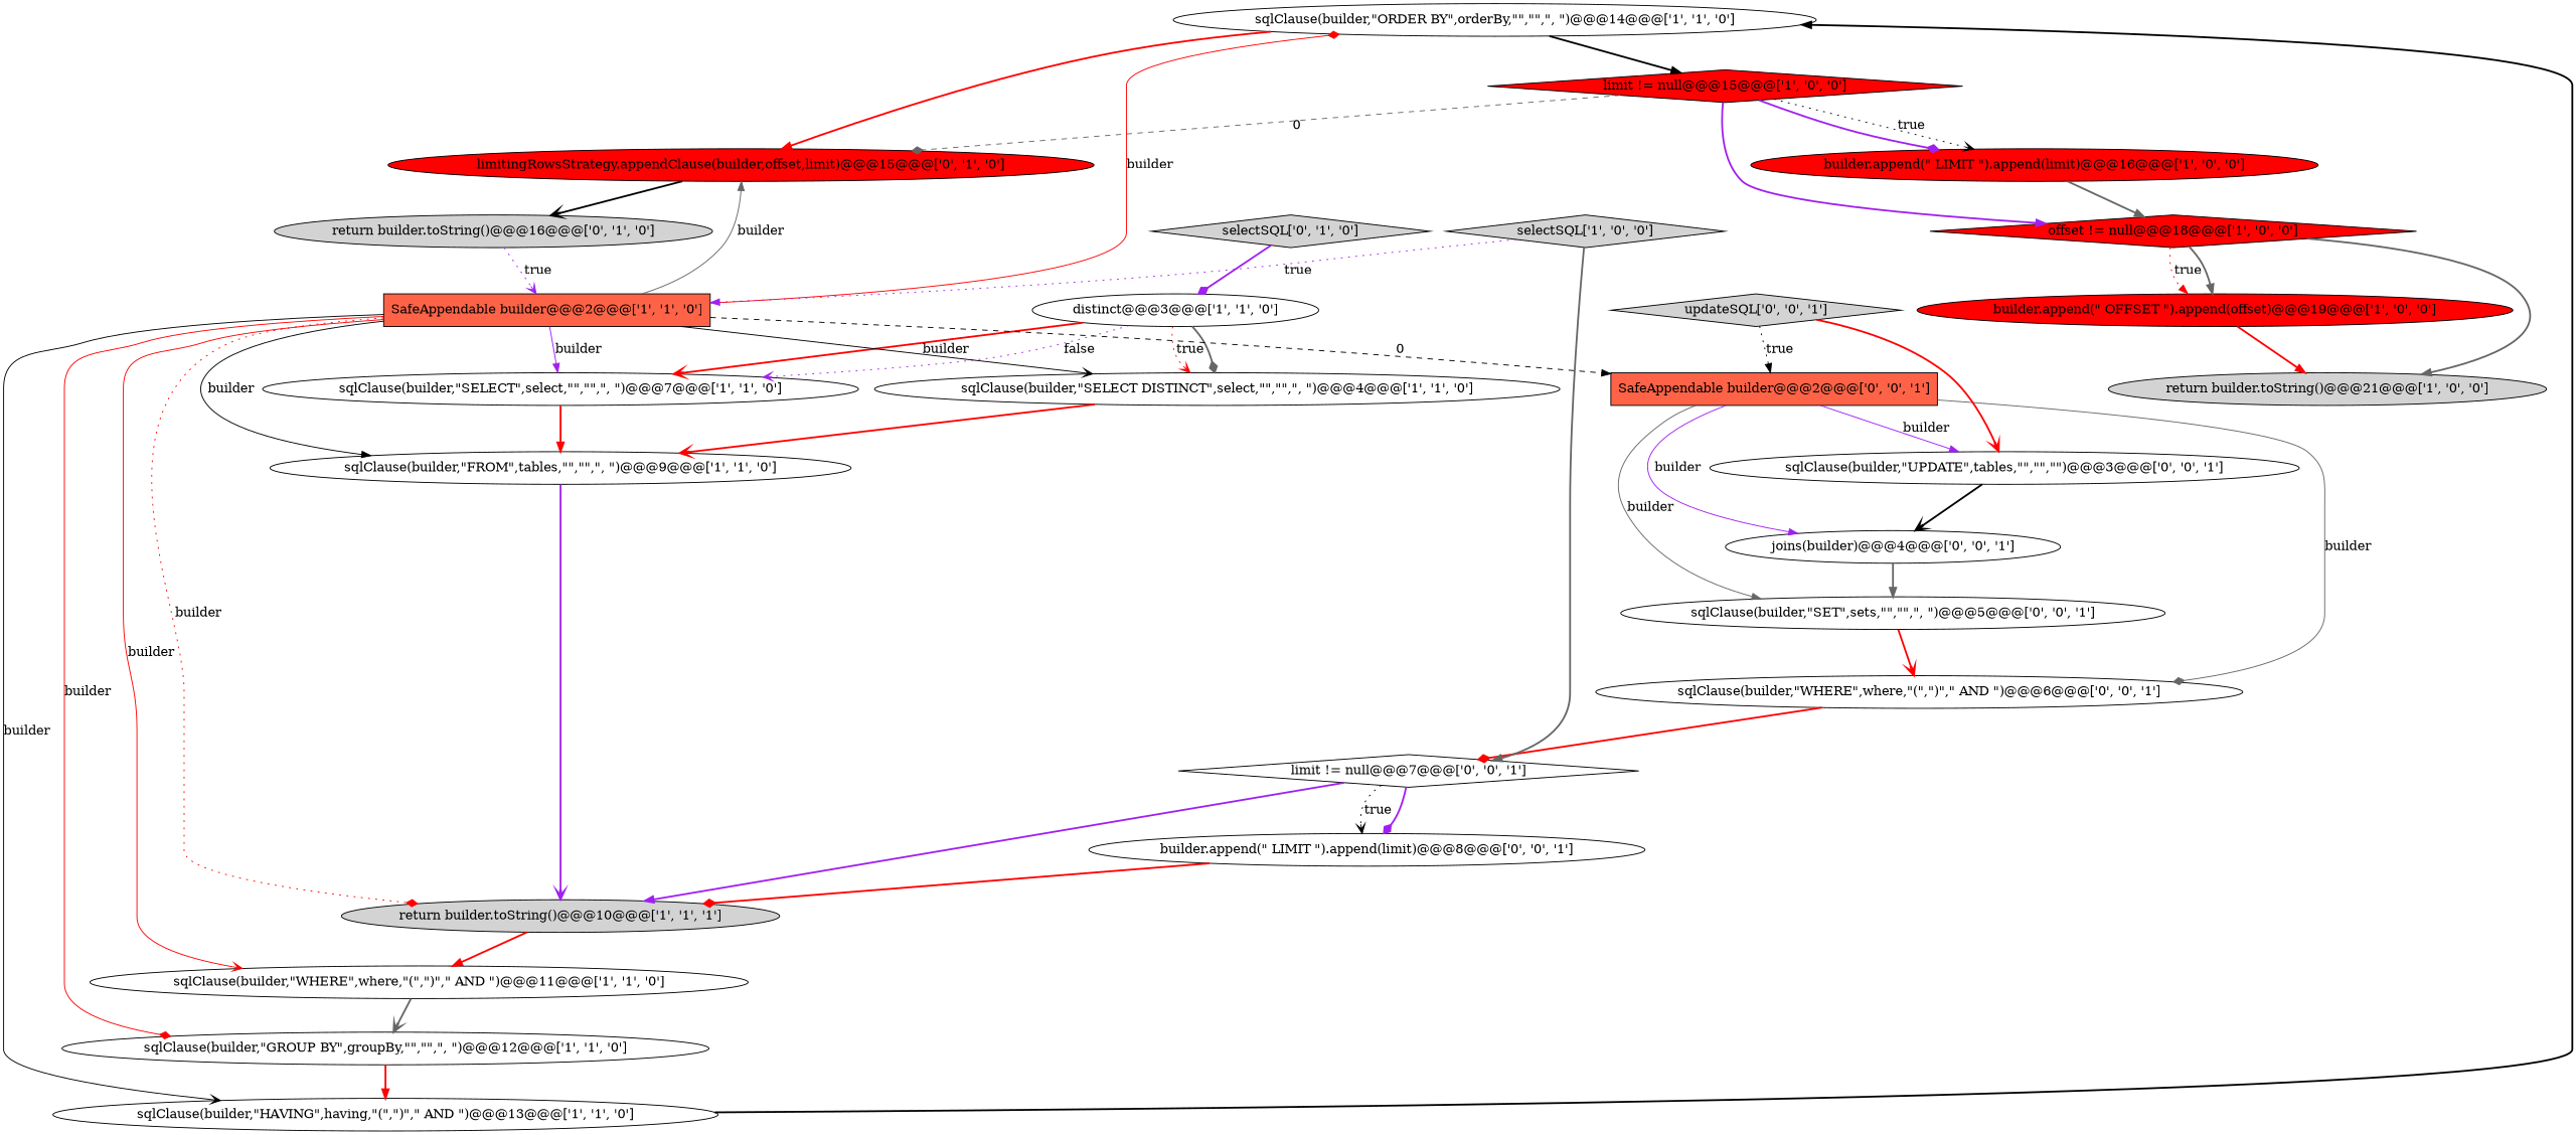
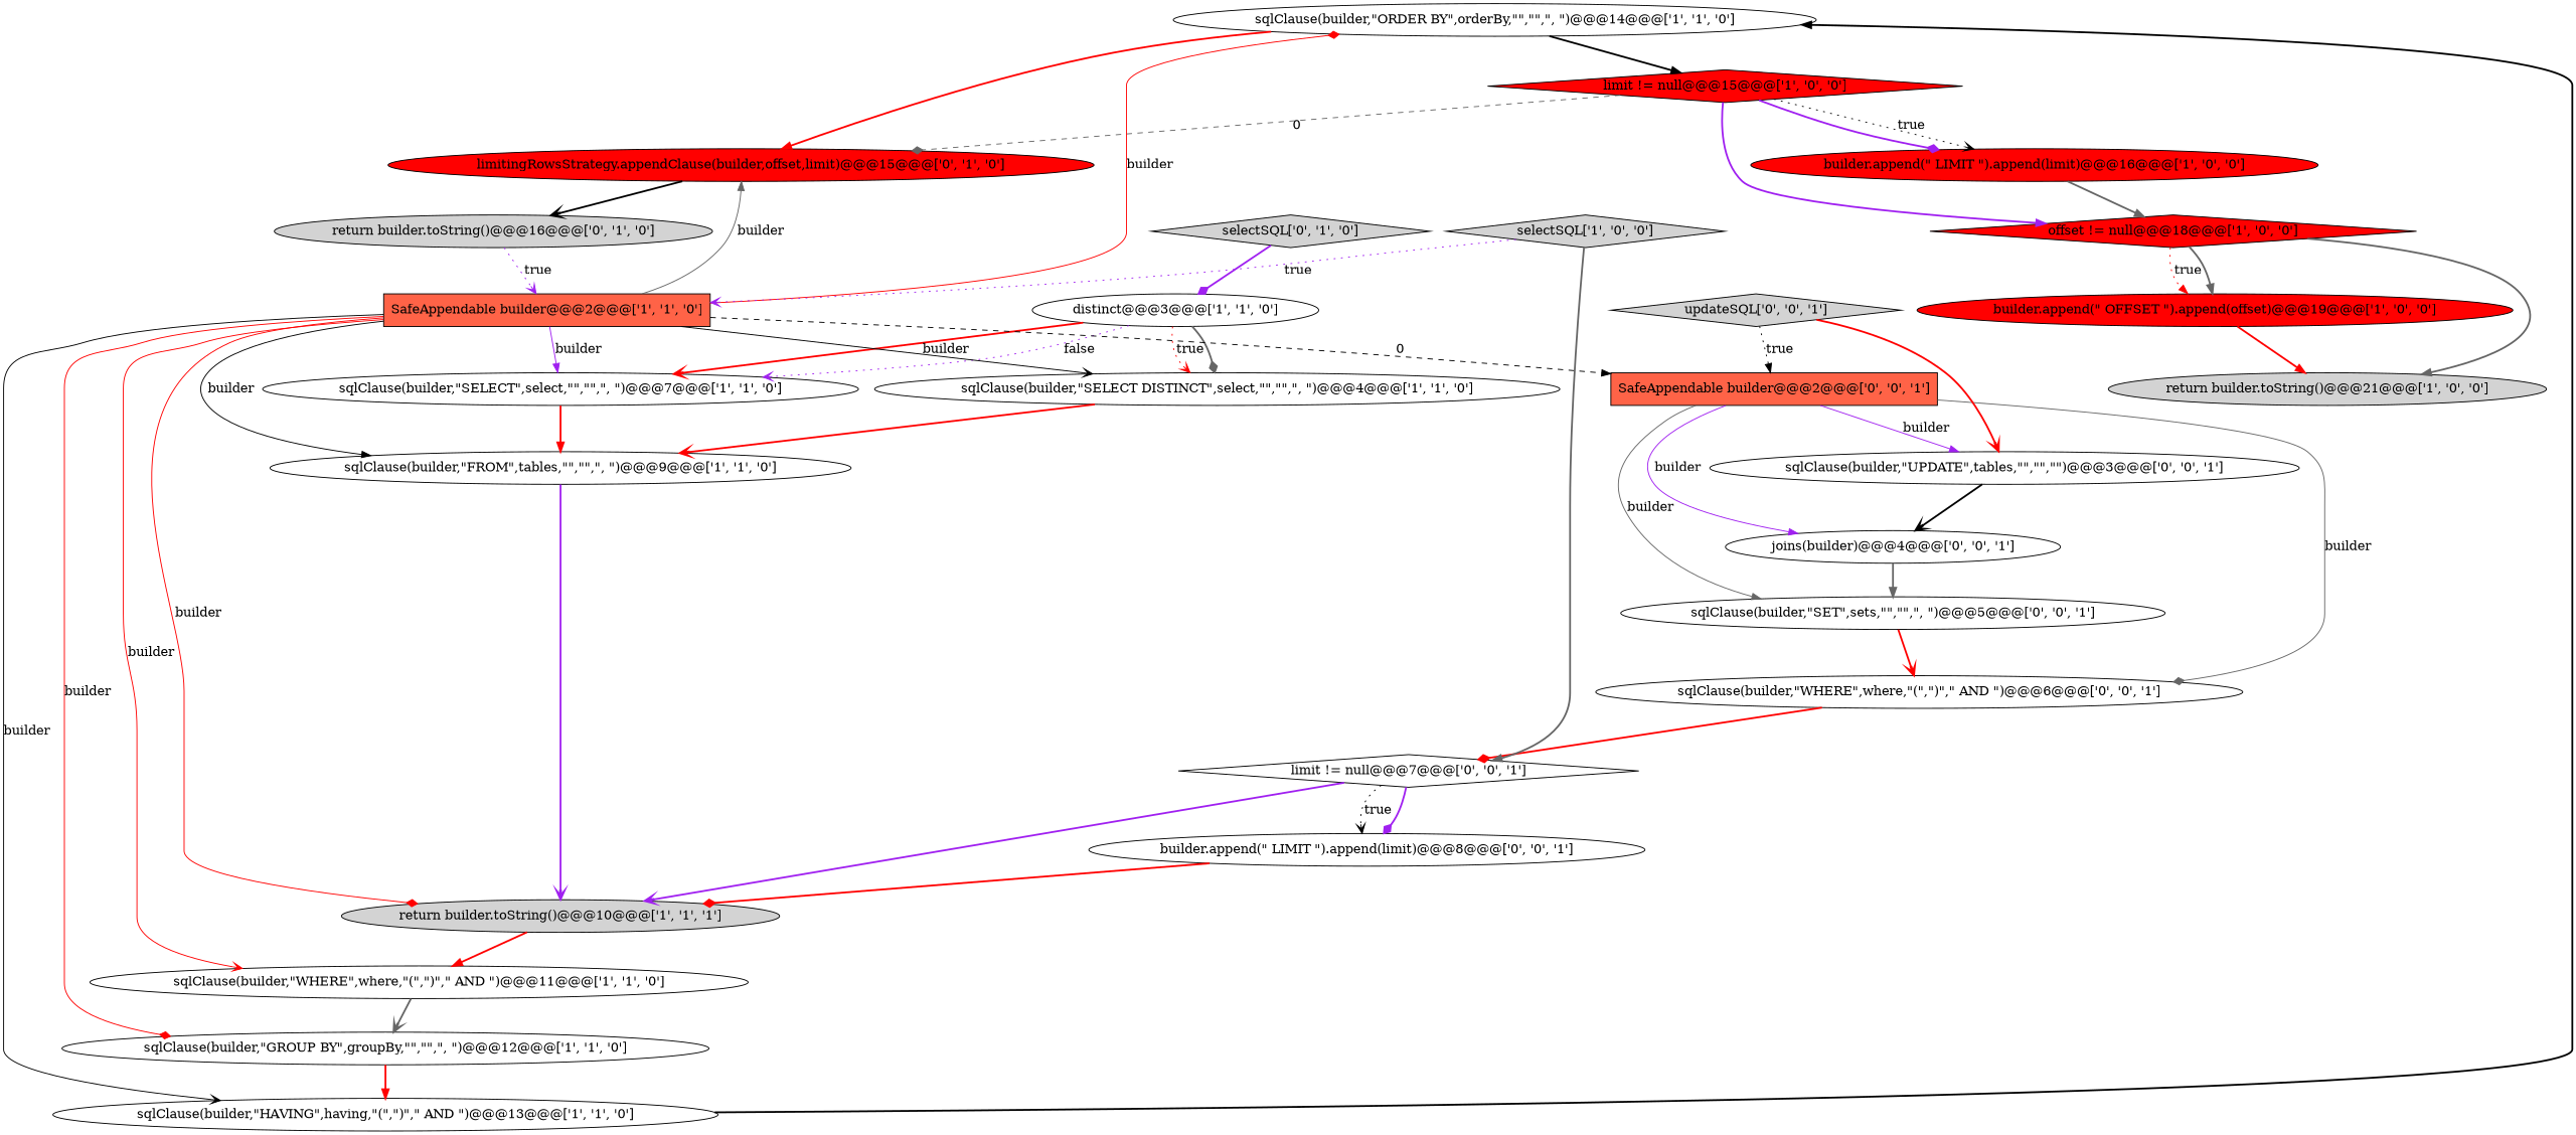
  digraph {
    node [fillcolor=white shape=ellipse style=filled]
    edge [arrowhead=normal color=red style=bold]
    n1 [label="sqlClause(builder,\"ORDER BY\",orderBy,\"\",\"\",\", \")@@@14@@@['1', '1', '0']"]
    n2 [fillcolor=red label="limitingRowsStrategy.appendClause(builder,offset,limit)@@@15@@@['0', '1', '0']"]
    n3 [fillcolor=red label="limit != null@@@15@@@['1', '0', '0']" shape=diamond]
    n4 [fillcolor=lightgray label="return builder.toString()@@@16@@@['0', '1', '0']"]
    n5 [fillcolor=red label="offset != null@@@18@@@['1', '0', '0']" shape=diamond]
    n6 [fillcolor=red label="builder.append(\" LIMIT \").append(limit)@@@16@@@['1', '0', '0']"]
    n7 [fillcolor=lightgray label="return builder.toString()@@@10@@@['1', '1', '1']"]
    n8 [label="sqlClause(builder,\"WHERE\",where,\"(\",\")\",\" AND \")@@@11@@@['1', '1', '0']"]
    n9 [label="sqlClause(builder,\"GROUP BY\",groupBy,\"\",\"\",\", \")@@@12@@@['1', '1', '0']"]
    n10 [fillcolor=lightgray label="return builder.toString()@@@21@@@['1', '0', '0']"]
    n11 [fillcolor=lightgray label="selectSQL['0', '1', '0']" shape=diamond]
    n12 [label="distinct@@@3@@@['1', '1', '0']"]
    n13 [label="sqlClause(builder,\"SELECT\",select,\"\",\"\",\", \")@@@7@@@['1', '1', '0']"]
    n14 [label="sqlClause(builder,\"SELECT DISTINCT\",select,\"\",\"\",\", \")@@@4@@@['1', '1', '0']"]
    n15 [fillcolor=tomato label="SafeAppendable builder@@@2@@@['1', '1', '0']" shape=box]
    n16 [fillcolor=tomato label="SafeAppendable builder@@@2@@@['0', '0', '1']" shape=box]
    n17 [label="sqlClause(builder,\"HAVING\",having,\"(\",\")\",\" AND \")@@@13@@@['1', '1', '0']"]
    n18 [label="sqlClause(builder,\"FROM\",tables,\"\",\"\",\", \")@@@9@@@['1', '1', '0']"]
    n19 [fillcolor=red label="builder.append(\" OFFSET \").append(offset)@@@19@@@['1', '0', '0']"]
    n20 [fillcolor=lightgray label="updateSQL['0', '0', '1']" shape=diamond]
    n21 [label="sqlClause(builder,\"UPDATE\",tables,\"\",\"\",\"\")@@@3@@@['0', '0', '1']"]
    n22 [label="joins(builder)@@@4@@@['0', '0', '1']"]
    n23 [label="sqlClause(builder,\"SET\",sets,\"\",\"\",\", \")@@@5@@@['0', '0', '1']"]
    n24 [label="sqlClause(builder,\"WHERE\",where,\"(\",\")\",\" AND \")@@@6@@@['0', '0', '1']"]
    n25 [fillcolor=lightgray label="selectSQL['1', '0', '0']" shape=diamond]
    n26 [label="limit != null@@@7@@@['0', '0', '1']" shape=diamond]
    n27 [label="builder.append(\" LIMIT \").append(limit)@@@8@@@['0', '0', '1']"]
    n1 -> n2
    n1 -> n3 [color=black]
    n2 -> n4 [arrowhead=vee color=black]
    n3 -> n2 [arrowhead=diamond color=gray40 label=0 style=dashed]
    n3 -> n5 [color=purple]
    n3 -> n6 [arrowhead=vee color=black label=true style=dotted]
    n3 -> n6 [arrowhead=diamond color=purple]
    n4 -> n15 [arrowhead=vee color=purple label=true style=dotted]
    n5 -> n10 [color=gray40]
    n5 -> n19 [label=true style=dotted]
    n5 -> n19 [color=gray40]
    n6 -> n5 [color=gray40]
    n7 -> n8
    n8 -> n9 [arrowhead=vee color=gray40]
    n9 -> n17
    n11 -> n12 [arrowhead=diamond color=purple]
    n12 -> n13 [arrowhead=vee color=purple label=false style=dotted]
    n12 -> n13 [arrowhead=vee]
    n12 -> n14 [arrowhead=vee label=true style=dotted]
    n12 -> n14 [arrowhead=diamond color=gray40]
    n13 -> n18
    n14 -> n18 [arrowhead=vee]
    n15 -> n1 [arrowhead=diamond label=builder style=solid]
    n15 -> n2 [color=gray40 label=builder style=solid]
-   n15 -> n7 [arrowhead=diamond label=builder style=dotted]
+   n15 -> n7 [arrowhead=diamond label=builder style=solid]
    n15 -> n8 [arrowhead=vee label=builder style=solid]
    n15 -> n9 [arrowhead=diamond label=builder style=solid]
    n15 -> n13 [color=purple label=builder style=solid]
    n15 -> n14 [arrowhead=vee color=black label=builder style=solid]
    n15 -> n16 [color=black label=0 style=dashed]
    n15 -> n17 [arrowhead=vee color=black label=builder style=solid]
    n15 -> n18 [color=black label=builder style=solid]
    n16 -> n21 [color=purple label=builder style=solid]
    n16 -> n22 [color=purple label=builder style=solid]
    n16 -> n23 [color=gray40 label=builder style=solid]
    n16 -> n24 [arrowhead=diamond color=gray40 label=builder style=solid]
    n17 -> n1 [color=black]
    n18 -> n7 [arrowhead=vee color=purple]
    n19 -> n10
    n20 -> n16 [color=black label=true style=dotted]
    n20 -> n21 [arrowhead=vee]
    n21 -> n22 [arrowhead=vee color=black]
    n22 -> n23 [color=gray40]
    n23 -> n24 [arrowhead=vee]
    n24 -> n26 [arrowhead=diamond]
-   n25 -> n15 [color=purple label=true style=dotted]
+   n25 -> n15 [arrowhead=vee color=purple label=true style=dotted]
    n25 -> n26 [color=gray40]
-   n26 -> n7 [color=purple]
+   n26 -> n7 [arrowhead=vee color=purple]
    n26 -> n27 [arrowhead=diamond color=purple]
    n26 -> n27 [arrowhead=vee color=black label=true style=dotted]
    n27 -> n7 [arrowhead=diamond]
  }
